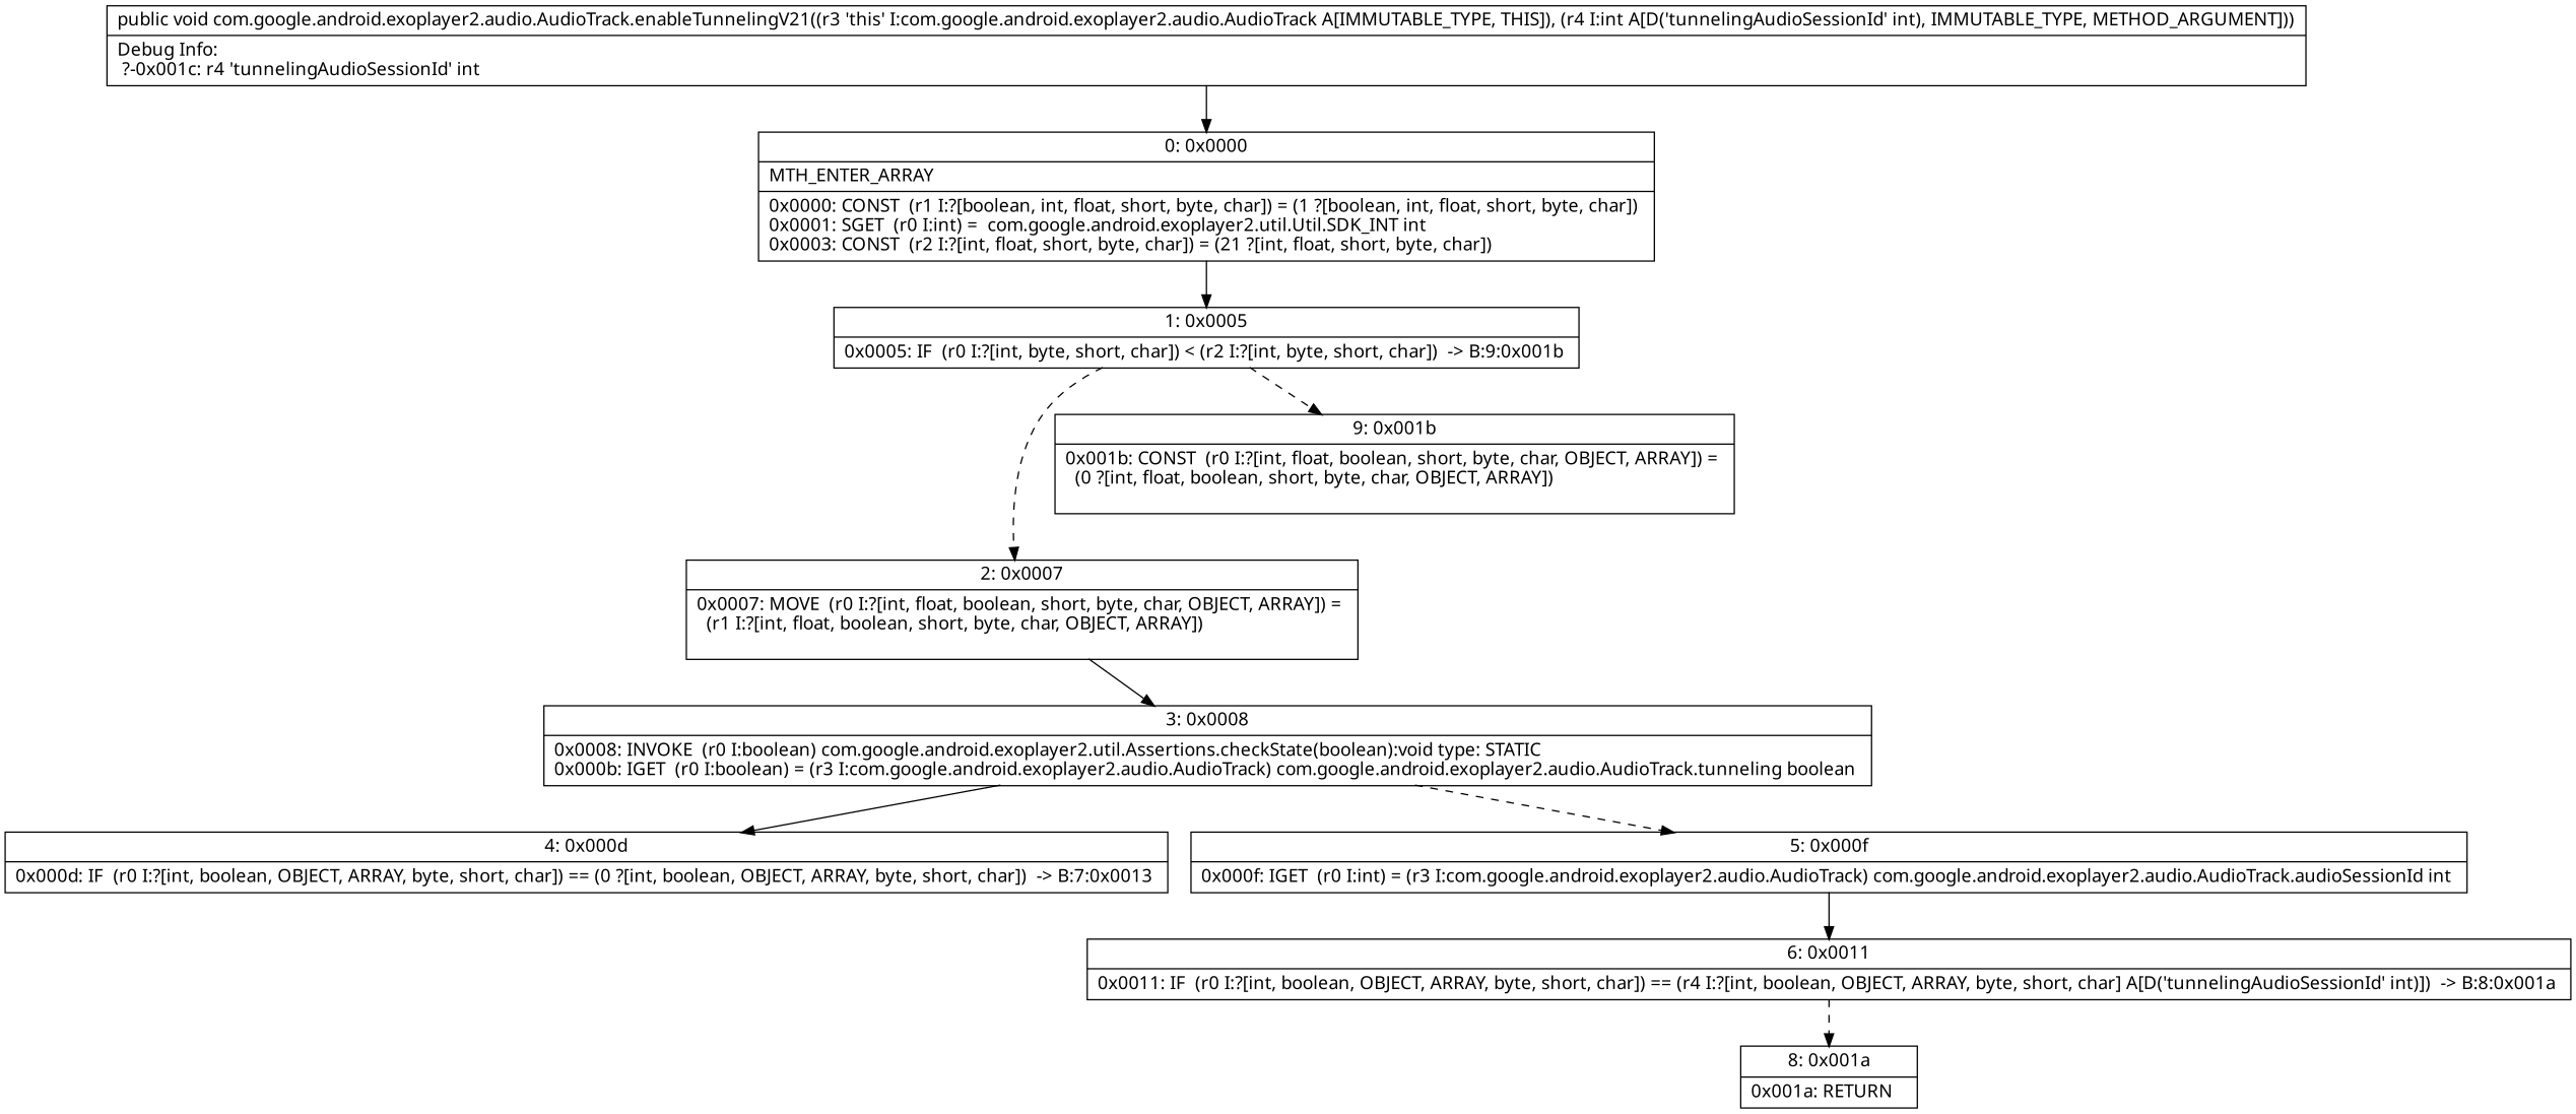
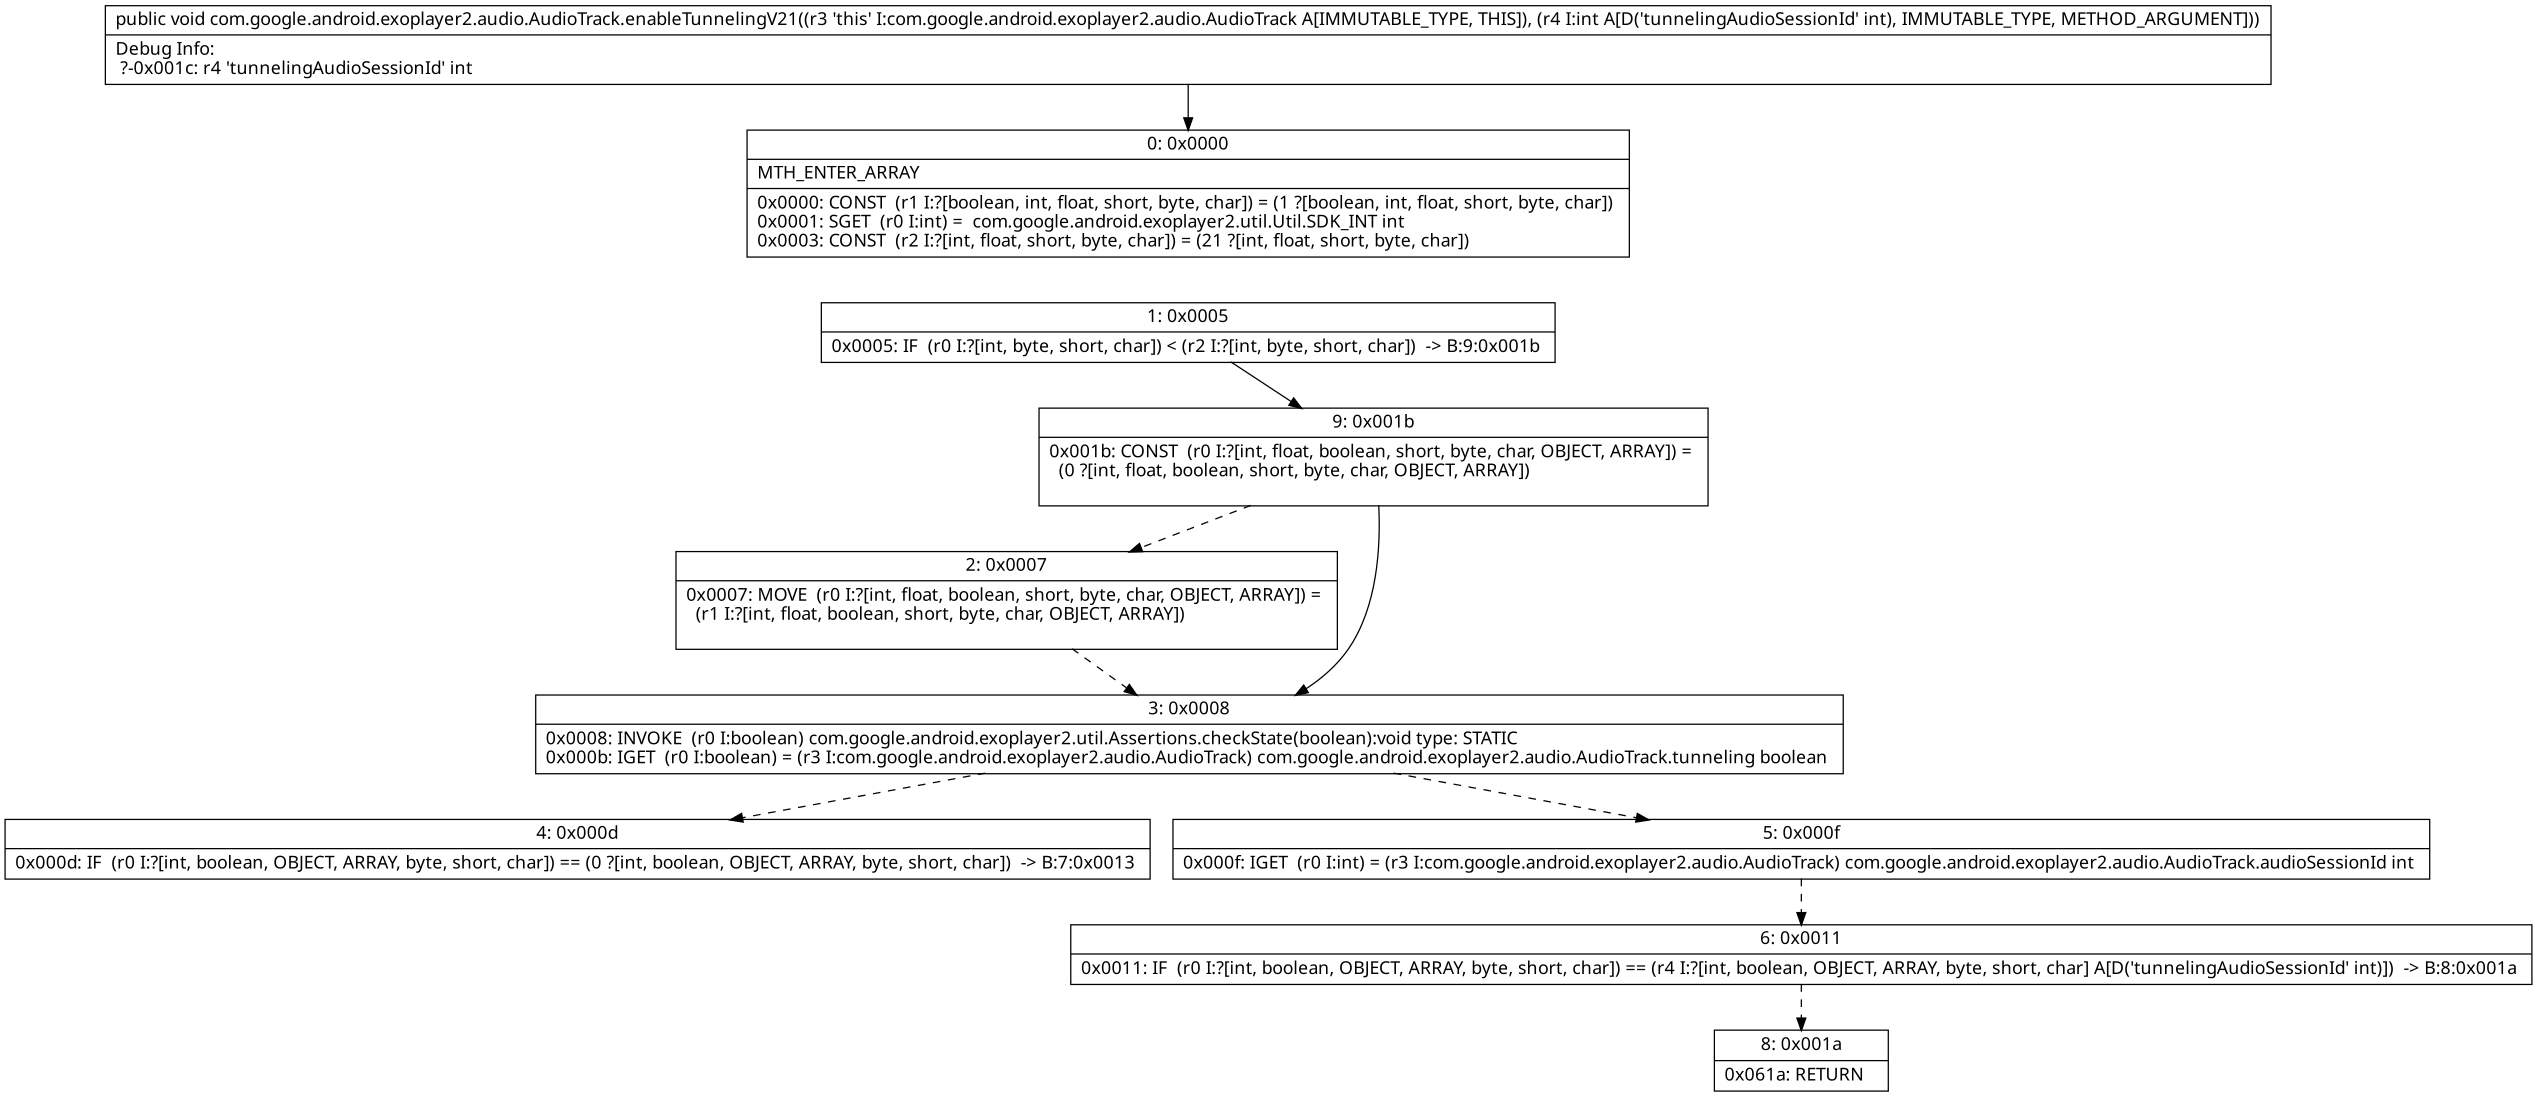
  digraph {
    fontname="Noto Sans"
    node [fontname="Noto Sans" shape=record]
    edge [fontname="Noto Sans"]
    n1 [label="{0\:\ 0x0000|MTH_ENTER_ARRAY\l|0x0000: CONST  (r1 I:?[boolean, int, float, short, byte, char]) = (1 ?[boolean, int, float, short, byte, char]) \l0x0001: SGET  (r0 I:int) =  com.google.android.exoplayer2.util.Util.SDK_INT int \l0x0003: CONST  (r2 I:?[int, float, short, byte, char]) = (21 ?[int, float, short, byte, char]) \l}"]
    n2 [label="{1\:\ 0x0005|0x0005: IF  (r0 I:?[int, byte, short, char]) \< (r2 I:?[int, byte, short, char])  \-\> B:9:0x001b \l}"]
    n3 [label="{2\:\ 0x0007|0x0007: MOVE  (r0 I:?[int, float, boolean, short, byte, char, OBJECT, ARRAY]) = \l  (r1 I:?[int, float, boolean, short, byte, char, OBJECT, ARRAY])\l \l}"]
    n4 [label="{9\:\ 0x001b|0x001b: CONST  (r0 I:?[int, float, boolean, short, byte, char, OBJECT, ARRAY]) = \l  (0 ?[int, float, boolean, short, byte, char, OBJECT, ARRAY])\l \l}"]
    n5 [label="{3\:\ 0x0008|0x0008: INVOKE  (r0 I:boolean) com.google.android.exoplayer2.util.Assertions.checkState(boolean):void type: STATIC \l0x000b: IGET  (r0 I:boolean) = (r3 I:com.google.android.exoplayer2.audio.AudioTrack) com.google.android.exoplayer2.audio.AudioTrack.tunneling boolean \l}"]
    n6 [label="{4\:\ 0x000d|0x000d: IF  (r0 I:?[int, boolean, OBJECT, ARRAY, byte, short, char]) == (0 ?[int, boolean, OBJECT, ARRAY, byte, short, char])  \-\> B:7:0x0013 \l}"]
    n7 [label="{5\:\ 0x000f|0x000f: IGET  (r0 I:int) = (r3 I:com.google.android.exoplayer2.audio.AudioTrack) com.google.android.exoplayer2.audio.AudioTrack.audioSessionId int \l}"]
    n8 [label="{6\:\ 0x0011|0x0011: IF  (r0 I:?[int, boolean, OBJECT, ARRAY, byte, short, char]) == (r4 I:?[int, boolean, OBJECT, ARRAY, byte, short, char] A[D('tunnelingAudioSessionId' int)])  \-\> B:8:0x001a \l}"]
-   n9 [label="{8\:\ 0x001a|0x001a: RETURN   \l}"]
+   n9 [label="{8\:\ 0x001a|0x061a: RETURN   \l}"]
    n10 [label="{public void com.google.android.exoplayer2.audio.AudioTrack.enableTunnelingV21((r3 'this' I:com.google.android.exoplayer2.audio.AudioTrack A[IMMUTABLE_TYPE, THIS]), (r4 I:int A[D('tunnelingAudioSessionId' int), IMMUTABLE_TYPE, METHOD_ARGUMENT]))  | Debug Info:\l  ?\-0x001c: r4 'tunnelingAudioSessionId' int\l}"]
-   n1 -> n2
-   n2 -> n3 [style=dashed]
-   n2 -> n4 [style=dashed]
-   n3 -> n5
-   n5 -> n6
+   n4 -> n3 [style=dashed]
+   n2 -> n4
+   n3 -> n5 [style=dashed]
+   n4 -> n5
+   n5 -> n6 [style=dashed]
    n5 -> n7 [style=dashed]
-   n7 -> n8
+   n7 -> n8 [style=dashed]
    n8 -> n9 [style=dashed]
    n10 -> n1
  }
